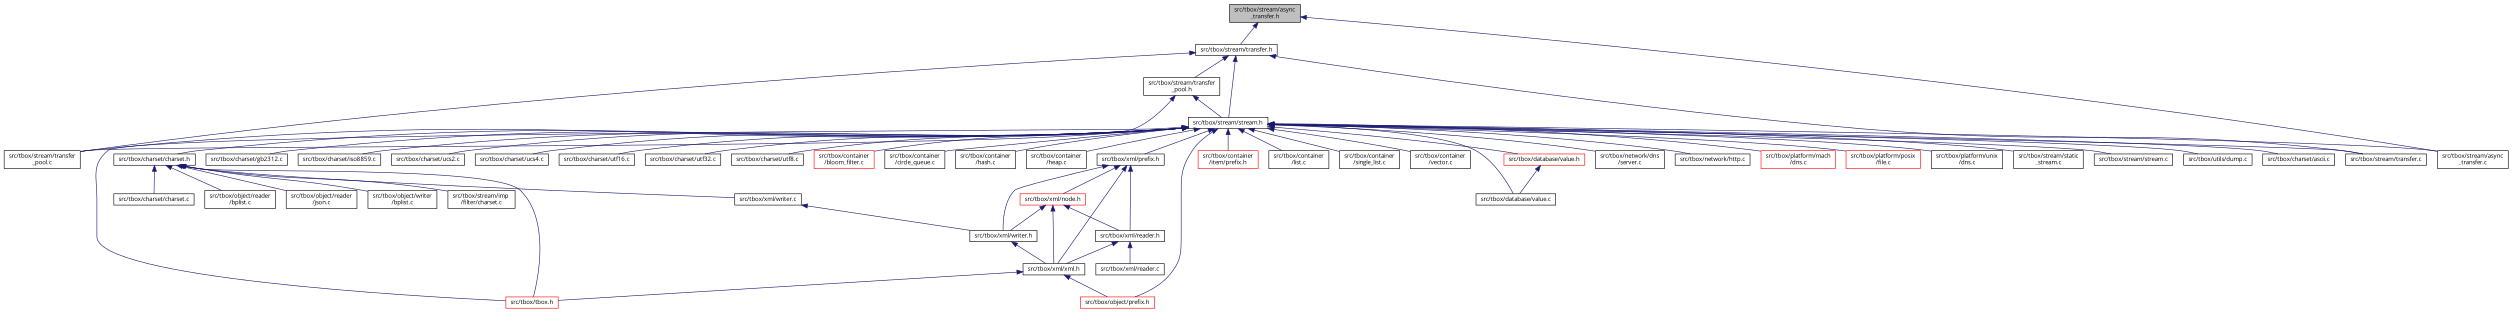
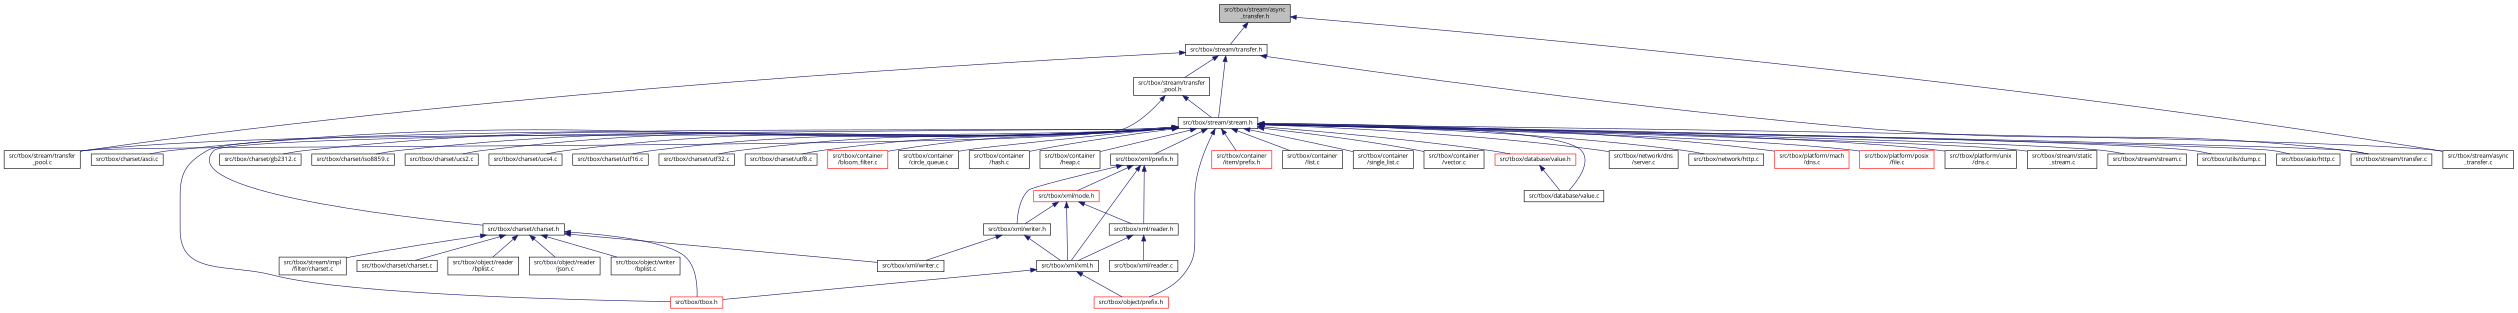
  digraph {
    fontname="Open Sans"
    node [color=black fillcolor=white fontname="Open Sans" fontsize=10 shape=record style=filled]
    edge [color=midnightblue dir=back fontname="Open Sans" fontsize=10 labelfontname=CourierNew labelfontsize=10 style=solid]
    n1 [fillcolor=grey75 fontcolor=black height=0.2 label="src/tbox/stream/async\l_transfer.h" width=0.4]
    n2 [height=0.2 label="src/tbox/stream/transfer.h" width=0.4]
    n3 [height=0.2 label="src/tbox/stream/async\l_transfer.c" width=0.4]
    n4 [height=0.2 label="src/tbox/stream/stream.h" width=0.4]
    n5 [height=0.2 label="src/tbox/stream/transfer.c" width=0.4]
    n6 [height=0.2 label="src/tbox/stream/transfer\l_pool.c" width=0.4]
    n7 [height=0.2 label="src/tbox/stream/transfer\l_pool.h" width=0.4]
+   n8 [height=0.2 label="src/tbox/asio/http.c" width=0.4]
    n9 [height=0.2 label="src/tbox/charset/ascii.c" width=0.4]
    n10 [height=0.2 label="src/tbox/charset/charset.h" width=0.4]
    n11 [color=red height=0.2 label="src/tbox/tbox.h" width=0.4]
    n12 [height=0.2 label="src/tbox/charset/gb2312.c" width=0.4]
    n13 [height=0.2 label="src/tbox/charset/iso8859.c" width=0.4]
    n14 [height=0.2 label="src/tbox/charset/ucs2.c" width=0.4]
    n15 [height=0.2 label="src/tbox/charset/ucs4.c" width=0.4]
    n16 [height=0.2 label="src/tbox/charset/utf16.c" width=0.4]
    n17 [height=0.2 label="src/tbox/charset/utf32.c" width=0.4]
    n18 [height=0.2 label="src/tbox/charset/utf8.c" width=0.4]
    n19 [color=red height=0.2 label="src/tbox/container\l/bloom_filter.c" width=0.4]
    n20 [height=0.2 label="src/tbox/container\l/circle_queue.c" width=0.4]
    n21 [height=0.2 label="src/tbox/container\l/hash.c" width=0.4]
    n22 [height=0.2 label="src/tbox/container\l/heap.c" width=0.4]
    n23 [height=0.2 label="src/tbox/xml/prefix.h" width=0.4]
    n24 [color=red height=0.2 label="src/tbox/object/prefix.h" width=0.4]
    n25 [color=red height=0.2 label="src/tbox/container\l/item/prefix.h" width=0.4]
    n26 [height=0.2 label="src/tbox/container\l/list.c" width=0.4]
    n27 [height=0.2 label="src/tbox/container\l/single_list.c" width=0.4]
    n28 [height=0.2 label="src/tbox/container\l/vector.c" width=0.4]
    n29 [color=red height=0.2 label="src/tbox/database/value.h" width=0.4]
    n30 [height=0.2 label="src/tbox/database/value.c" width=0.4]
    n31 [height=0.2 label="src/tbox/network/dns\l/server.c" width=0.4]
    n32 [height=0.2 label="src/tbox/network/http.c" width=0.4]
    n33 [color=red height=0.2 label="src/tbox/platform/mach\l/dns.c" width=0.4]
    n34 [color=red height=0.2 label="src/tbox/platform/posix\l/file.c" width=0.4]
    n35 [height=0.2 label="src/tbox/platform/unix\l/dns.c" width=0.4]
    n36 [height=0.2 label="src/tbox/stream/static\l_stream.c" width=0.4]
    n37 [height=0.2 label="src/tbox/stream/stream.c" width=0.4]
    n38 [height=0.2 label="src/tbox/utils/dump.c" width=0.4]
    n39 [height=0.2 label="src/tbox/charset/charset.c" width=0.4]
    n40 [height=0.2 label="src/tbox/object/reader\l/bplist.c" width=0.4]
    n41 [height=0.2 label="src/tbox/object/reader\l/json.c" width=0.4]
    n42 [height=0.2 label="src/tbox/object/writer\l/bplist.c" width=0.4]
    n43 [height=0.2 label="src/tbox/stream/impl\l/filter/charset.c" width=0.4]
    n44 [height=0.2 label="src/tbox/xml/writer.c" width=0.4]
    n45 [height=0.2 label="src/tbox/xml/xml.h" width=0.4]
    n46 [color=red height=0.2 label="src/tbox/xml/node.h" width=0.4]
    n47 [height=0.2 label="src/tbox/xml/reader.h" width=0.4]
    n48 [height=0.2 label="src/tbox/xml/writer.h" width=0.4]
    n49 [height=0.2 label="src/tbox/xml/reader.c" width=0.4]
    n1 -> n2
    n1 -> n3
    n2 -> n4
    n2 -> n5
    n2 -> n6
    n2 -> n7
    n4 -> n3
    n4 -> n5
    n4 -> n6
+   n4 -> n8
    n4 -> n9
    n4 -> n10
    n4 -> n11
    n4 -> n12
    n4 -> n13
    n4 -> n14
    n4 -> n15
    n4 -> n16
    n4 -> n17
    n4 -> n18
    n4 -> n19
    n4 -> n20
    n4 -> n21
    n4 -> n22
    n4 -> n23
    n4 -> n24
    n4 -> n25
    n4 -> n26
    n4 -> n27
    n4 -> n28
    n4 -> n29
    n4 -> n30
    n4 -> n31
    n4 -> n32
    n4 -> n33
    n4 -> n34
    n4 -> n35
    n4 -> n36
    n4 -> n37
    n4 -> n38
    n7 -> n4
    n7 -> n6
    n10 -> n11
    n10 -> n39
    n10 -> n40
    n10 -> n41
    n10 -> n42
    n10 -> n43
    n10 -> n44
    n23 -> n45
    n23 -> n46
    n23 -> n47
    n23 -> n48
    n29 -> n30
    n45 -> n11
    n45 -> n24
    n46 -> n45
    n46 -> n47
    n46 -> n48
    n47 -> n45
    n47 -> n49
-   n44 -> n48
+   n48 -> n44
    n48 -> n45
  }
